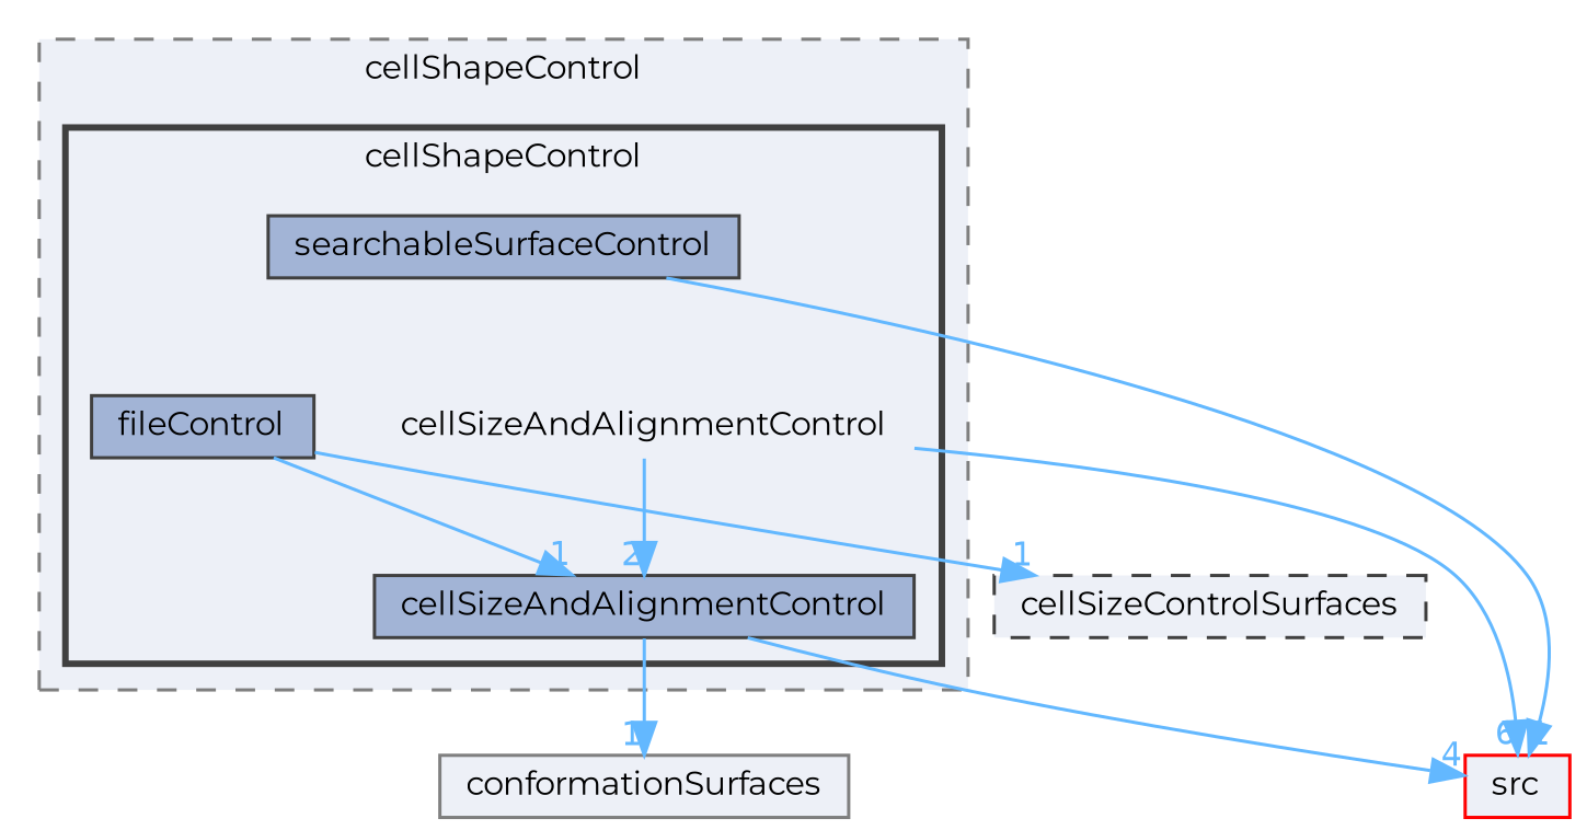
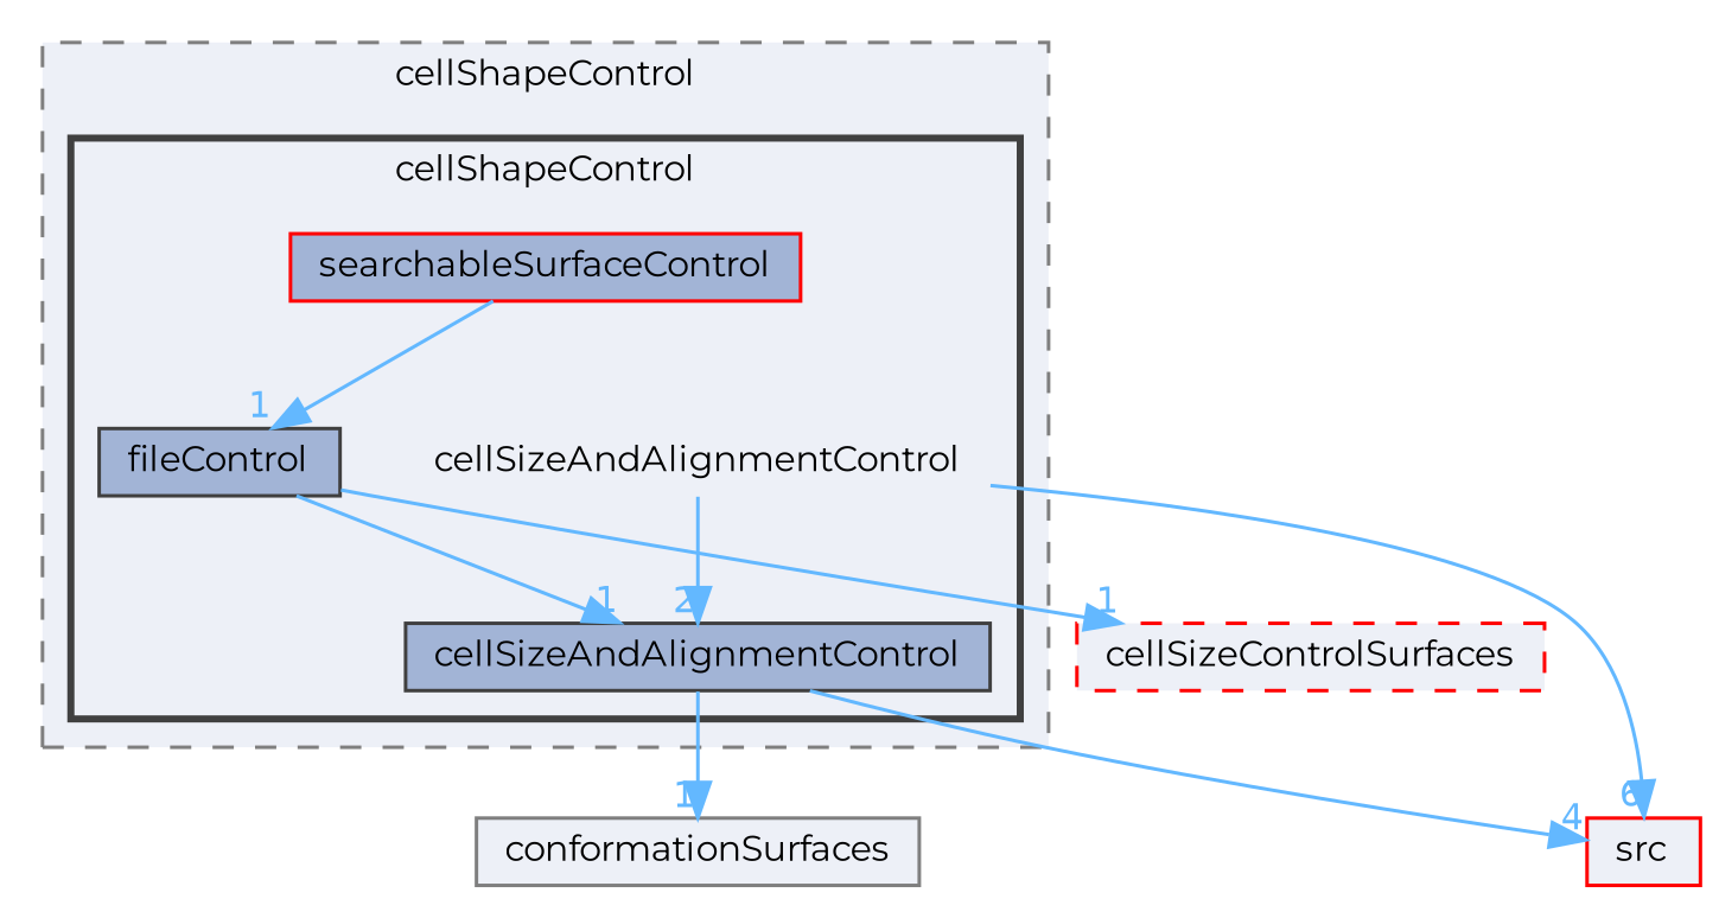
  digraph {
    compound=true
    fontname=Montserrat
    node [fontname=Montserrat fontsize=10 shape=box color=grey25 fillcolor="#a2b4d6" style=filled]
    edge [color=steelblue1 fontcolor=steelblue1 fontname=Montserrat fontsize=10 headlabel=1 labeldistance=1.5 labelfontname=Helvetica labelfontsize=10]
    n1 [height=0.2 label=cellSizeAndAlignmentControl shape=plaintext width=0.4 color="" fillcolor="" style=""]
    n2 [height=0.2 label=cellSizeAndAlignmentControl width=0.4]
    n3 [height=0.2 label=fileControl width=0.4]
-   n4 [height=0.2 label=searchableSurfaceControl width=0.4]
+   n4 [color=red height=0.2 label=searchableSurfaceControl width=0.4]
    n5 [color=red fillcolor="#edf0f7" height=0.2 label=src width=0.4]
    n6 [color=grey50 fillcolor="#edf0f7" height=0.2 label=conformationSurfaces width=0.4]
-   n7 [fillcolor="#edf0f7" height=0.2 label=cellSizeControlSurfaces style="filled,dashed" width=0.4]
+   n7 [color=red fillcolor="#edf0f7" height=0.2 label=cellSizeControlSurfaces style="filled,dashed" width=0.4]
    subgraph cluster_1 {
      bgcolor="#edf0f7"
      fontsize=10
      label=cellShapeControl
      pencolor=grey50
      style="filled,dashed"
      subgraph cluster_2 {
        bgcolor="#edf0f7"
        fontsize=10
        label=cellShapeControl
        pencolor=grey25
        style="filled,bold"
        n1
        n2
        n3
        n4
      }
    }
    n1 -> n2 [headlabel=2]
    n1 -> n5 [headlabel=6]
    n2 -> n5 [headlabel=4]
    n2 -> n6
    n3 -> n2
    n3 -> n7
-   n4 -> n5
+   n4 -> n3
  }
